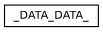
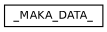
  digraph {
    rankdir=LR
-   n1 [color=black fillcolor=white fontname=Helvetica fontsize=10 height=0.2 label=_DATA_DATA_ shape=record style=filled width=0.4]
+   n1 [color=black fillcolor=white fontname=Helvetica fontsize=10 height=0.2 label=_MAKA_DATA_ shape=record style=filled width=0.4]
  }
